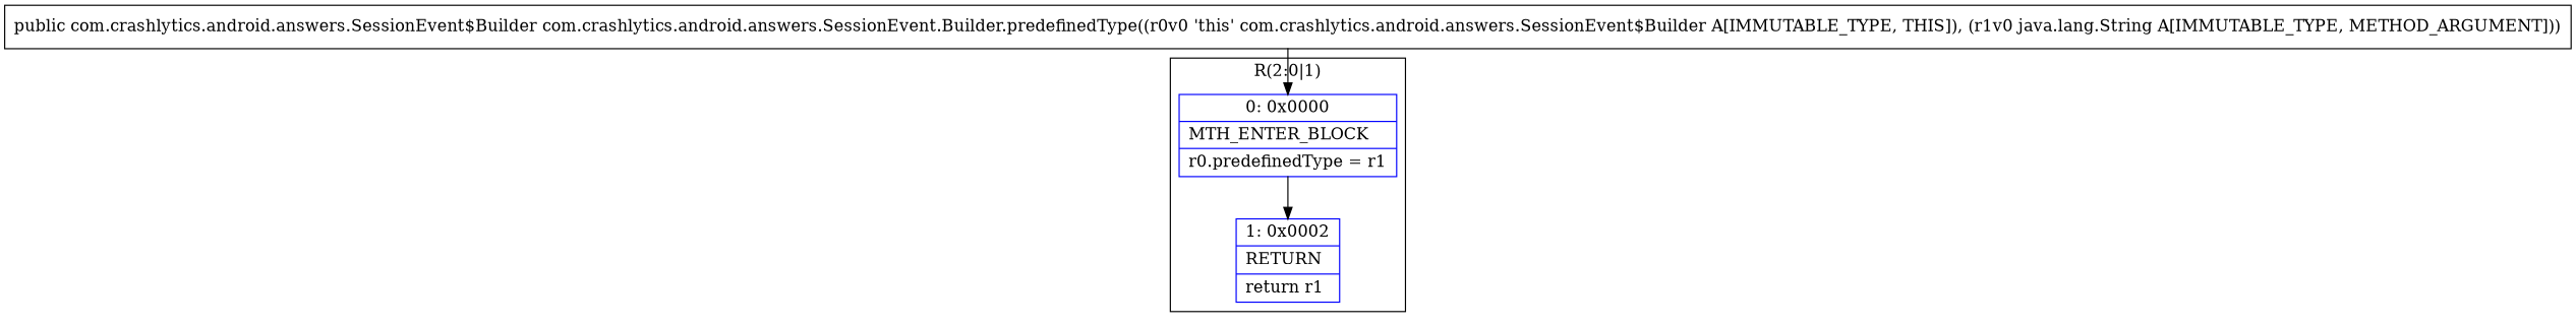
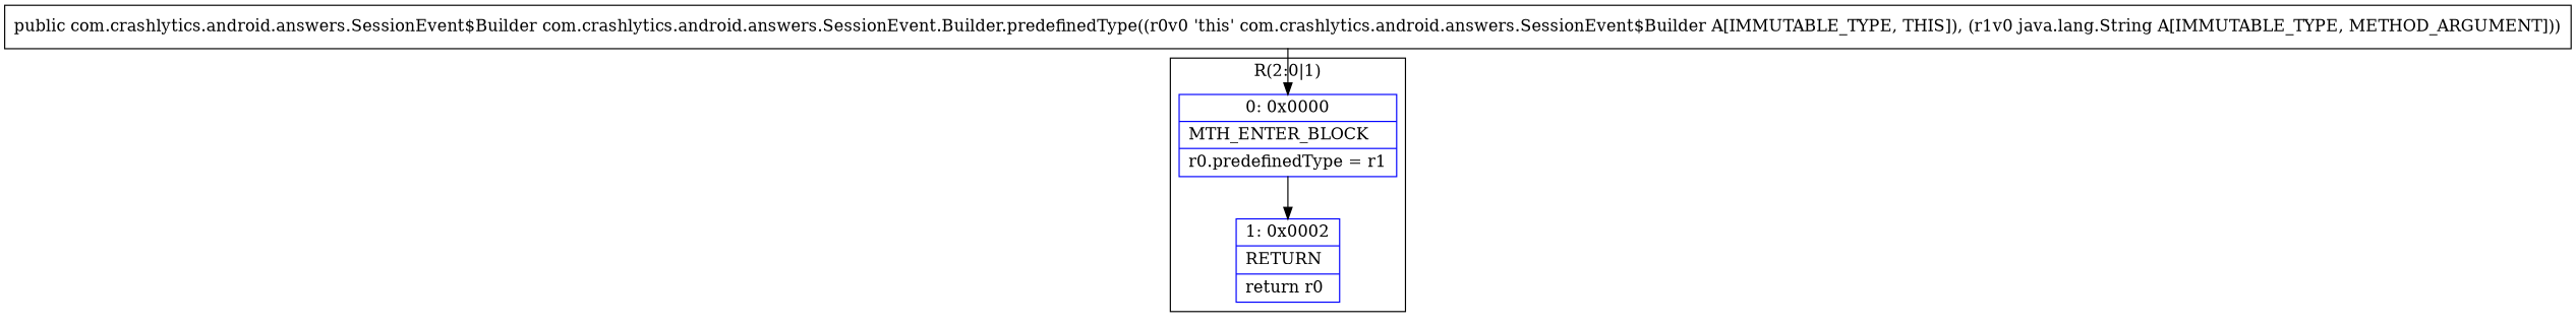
  digraph {
    node [color=blue shape=record]
    n1 [label="{0\:\ 0x0000|MTH_ENTER_BLOCK\l|r0.predefinedType = r1\l}"]
-   n2 [label="{1\:\ 0x0002|RETURN\l|return r1\l}"]
+   n2 [label="{1\:\ 0x0002|RETURN\l|return r0\l}"]
    n3 [label="{public com.crashlytics.android.answers.SessionEvent$Builder com.crashlytics.android.answers.SessionEvent.Builder.predefinedType((r0v0 'this' com.crashlytics.android.answers.SessionEvent$Builder A[IMMUTABLE_TYPE, THIS]), (r1v0 java.lang.String A[IMMUTABLE_TYPE, METHOD_ARGUMENT])) }" color=""]
    subgraph cluster_1 {
      label="R(2:0|1)"
      n1
      n2
    }
    n1 -> n2
    n3 -> n1
  }
